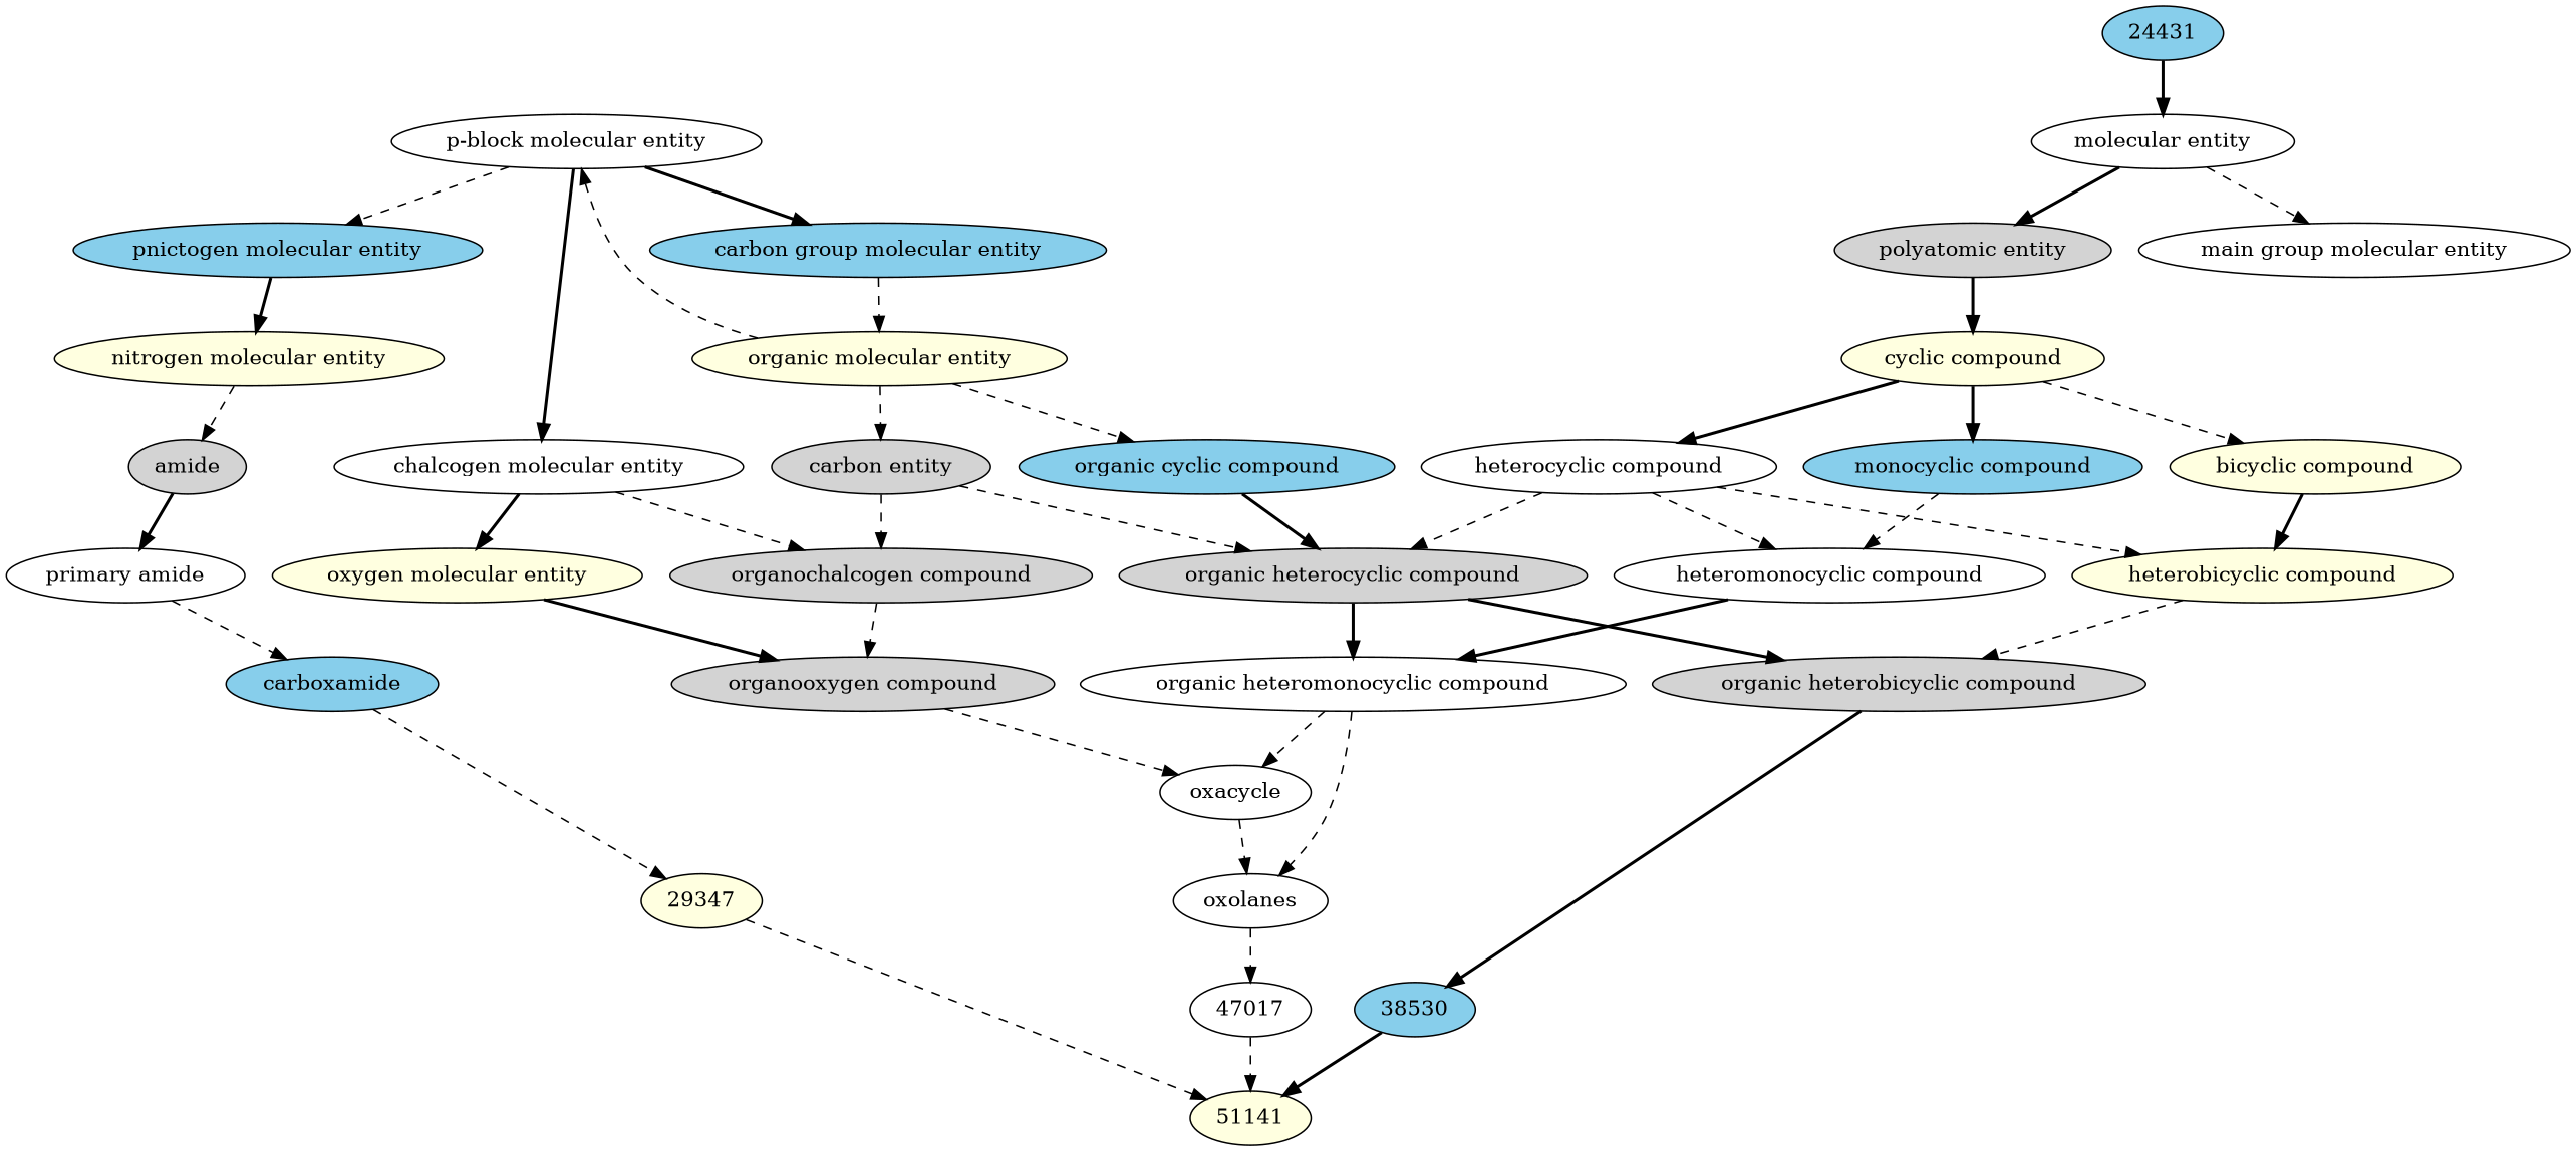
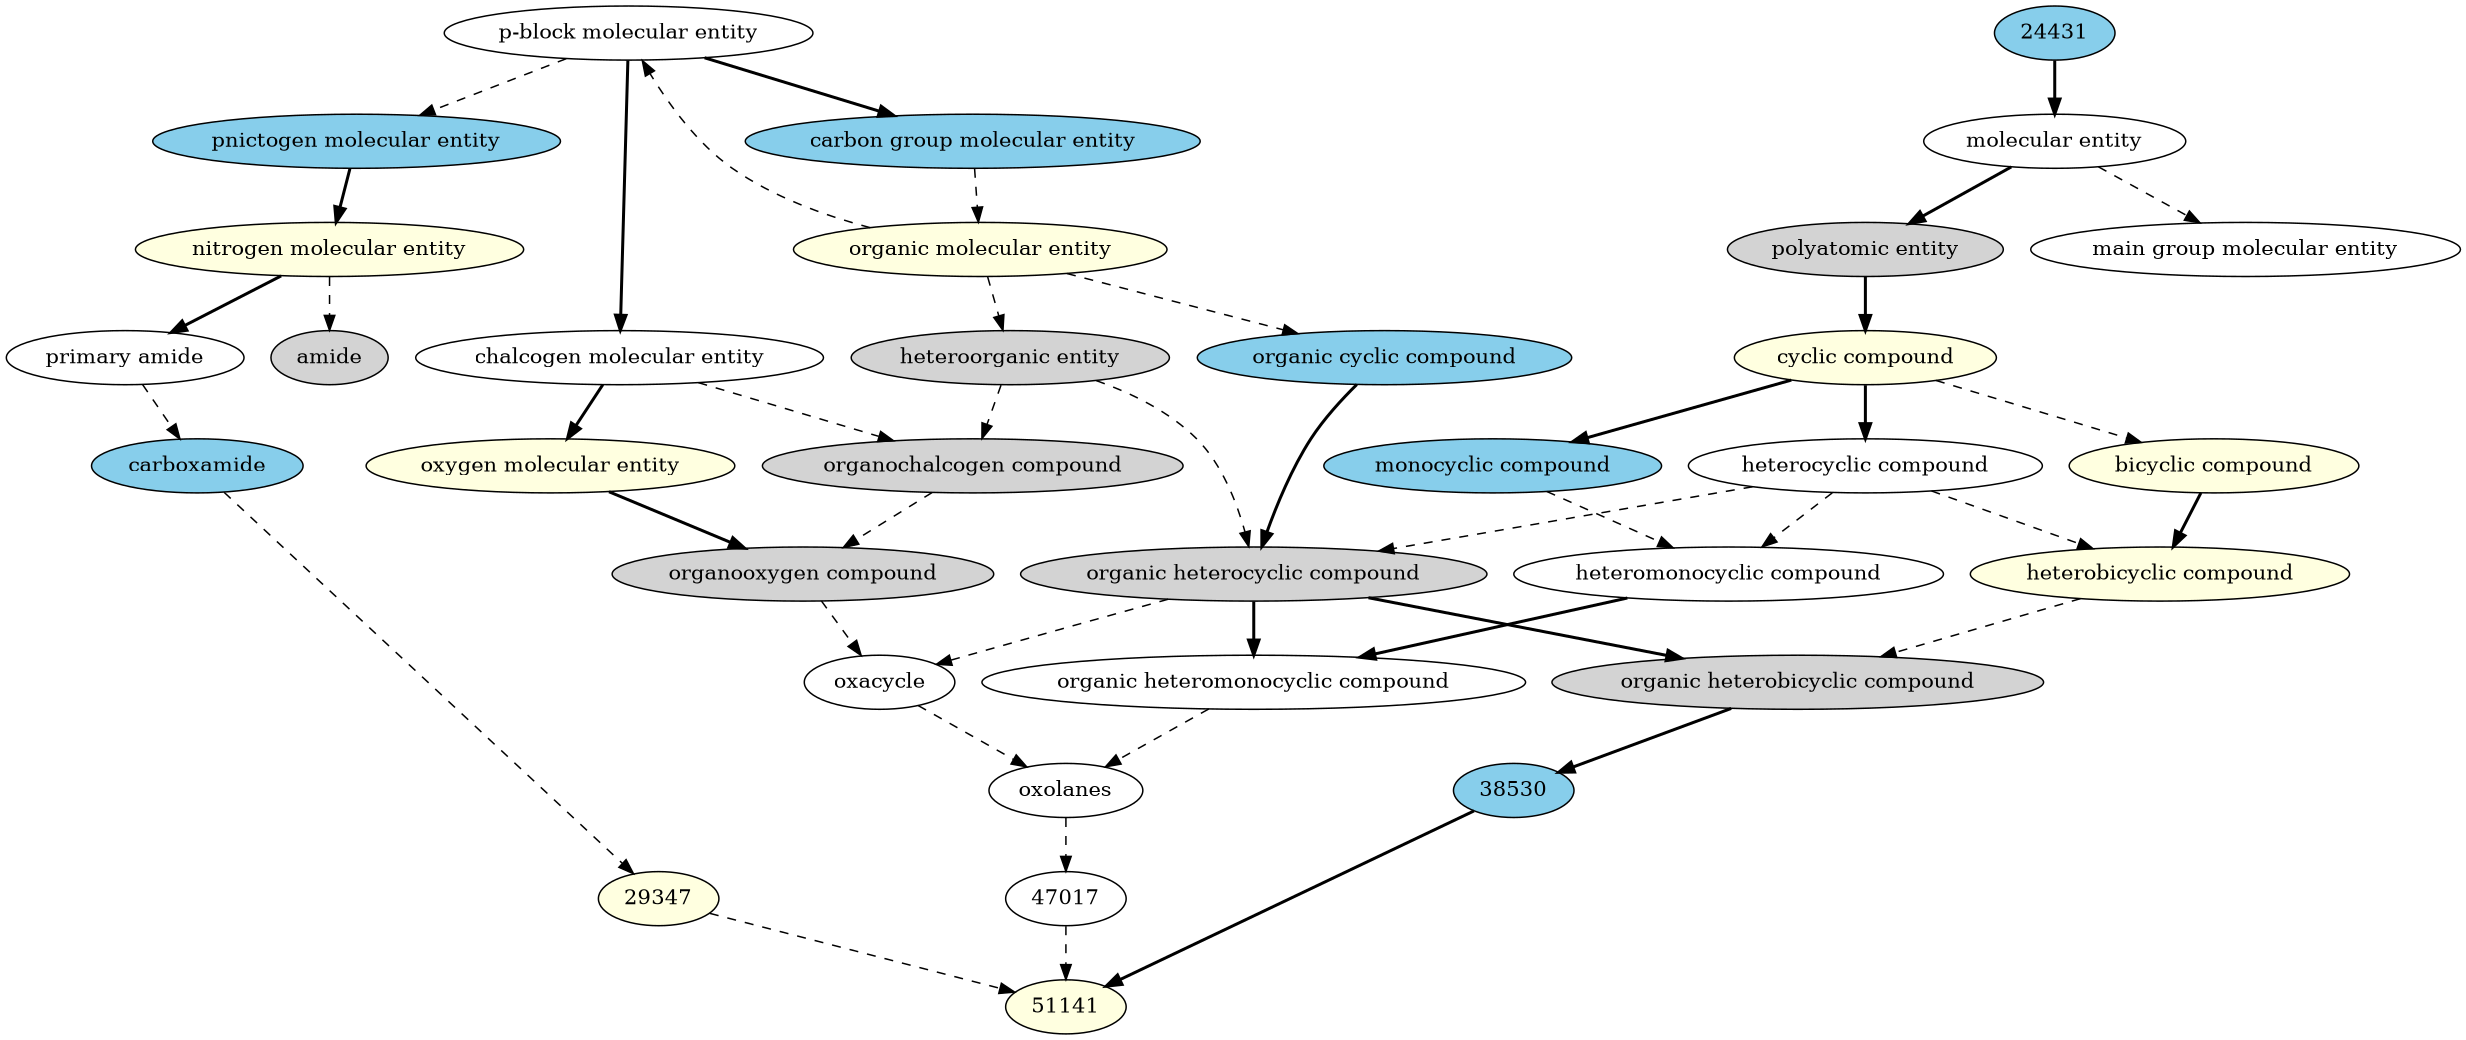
  digraph {
    node [fillcolor=white style=filled]
    edge [style=dashed]
    n1 [fillcolor=lightyellow label=51141]
    n2 [fillcolor=lightyellow label=29347]
    n3 [label=47017]
    n4 [fillcolor=skyblue label=38530]
    n5 [fillcolor=skyblue label=carboxamide]
    n6 [label=oxolanes]
    n7 [fillcolor=lightgrey label="organic heterobicyclic compound"]
    n8 [label="primary amide"]
    n9 [label="organic heteromonocyclic compound"]
    n10 [label=oxacycle]
    n11 [fillcolor=lightyellow label="heterobicyclic compound"]
    n12 [fillcolor=lightgrey label="organic heterocyclic compound"]
    n13 [fillcolor=lightgrey label=amide]
    n14 [label="heteromonocyclic compound"]
    n15 [fillcolor=lightgrey label="organooxygen compound"]
    n16 [fillcolor=lightyellow label="bicyclic compound"]
    n17 [label="heterocyclic compound"]
-   n18 [fillcolor=lightgrey label="carbon entity"]
+   n18 [fillcolor=lightgrey label="heteroorganic entity"]
    n19 [fillcolor=lightgrey label="organochalcogen compound"]
    n20 [fillcolor=skyblue label="organic cyclic compound"]
    n21 [fillcolor=lightyellow label="nitrogen molecular entity"]
    n22 [fillcolor=skyblue label="monocyclic compound"]
    n23 [fillcolor=lightyellow label="oxygen molecular entity"]
    n24 [fillcolor=lightyellow label="cyclic compound"]
    n25 [fillcolor=lightyellow label="organic molecular entity"]
    n26 [label="p-block molecular entity"]
    n27 [fillcolor=skyblue label="pnictogen molecular entity"]
    n28 [label="chalcogen molecular entity"]
    n29 [fillcolor=lightgrey label="polyatomic entity"]
    n30 [fillcolor=skyblue label="carbon group molecular entity"]
    n31 [label="molecular entity"]
    n32 [label="main group molecular entity"]
    n33 [fillcolor=skyblue label=24431]
    n2 -> n1
    n3 -> n1
    n4 -> n1 [style=bold]
    n5 -> n2
    n6 -> n3
    n7 -> n4 [style=bold]
    n8 -> n5
    n9 -> n6
    n10 -> n6
    n11 -> n7
    n12 -> n7 [style=bold]
    n12 -> n9 [style=bold]
-   n9 -> n10
-   n13 -> n8 [style=bold]
+   n12 -> n10
+   n21 -> n8 [style=bold]
    n14 -> n9 [style=bold]
    n15 -> n10
    n16 -> n11 [style=bold]
    n17 -> n11
    n17 -> n12
    n17 -> n14
    n18 -> n12
    n18 -> n19
    n19 -> n15
    n20 -> n12 [style=bold]
    n21 -> n13
    n22 -> n14
    n23 -> n15 [style=bold]
    n24 -> n16
    n24 -> n17 [style=bold]
    n24 -> n22 [style=bold]
    n25 -> n18
    n25 -> n20
    n25 -> n26
    n26 -> n27
    n26 -> n28 [style=bold]
    n26 -> n30 [style=bold]
    n27 -> n21 [style=bold]
    n28 -> n19
    n28 -> n23 [style=bold]
    n29 -> n24 [style=bold]
    n30 -> n25
    n31 -> n29 [style=bold]
    n31 -> n32
    n33 -> n31 [style=bold]
  }
